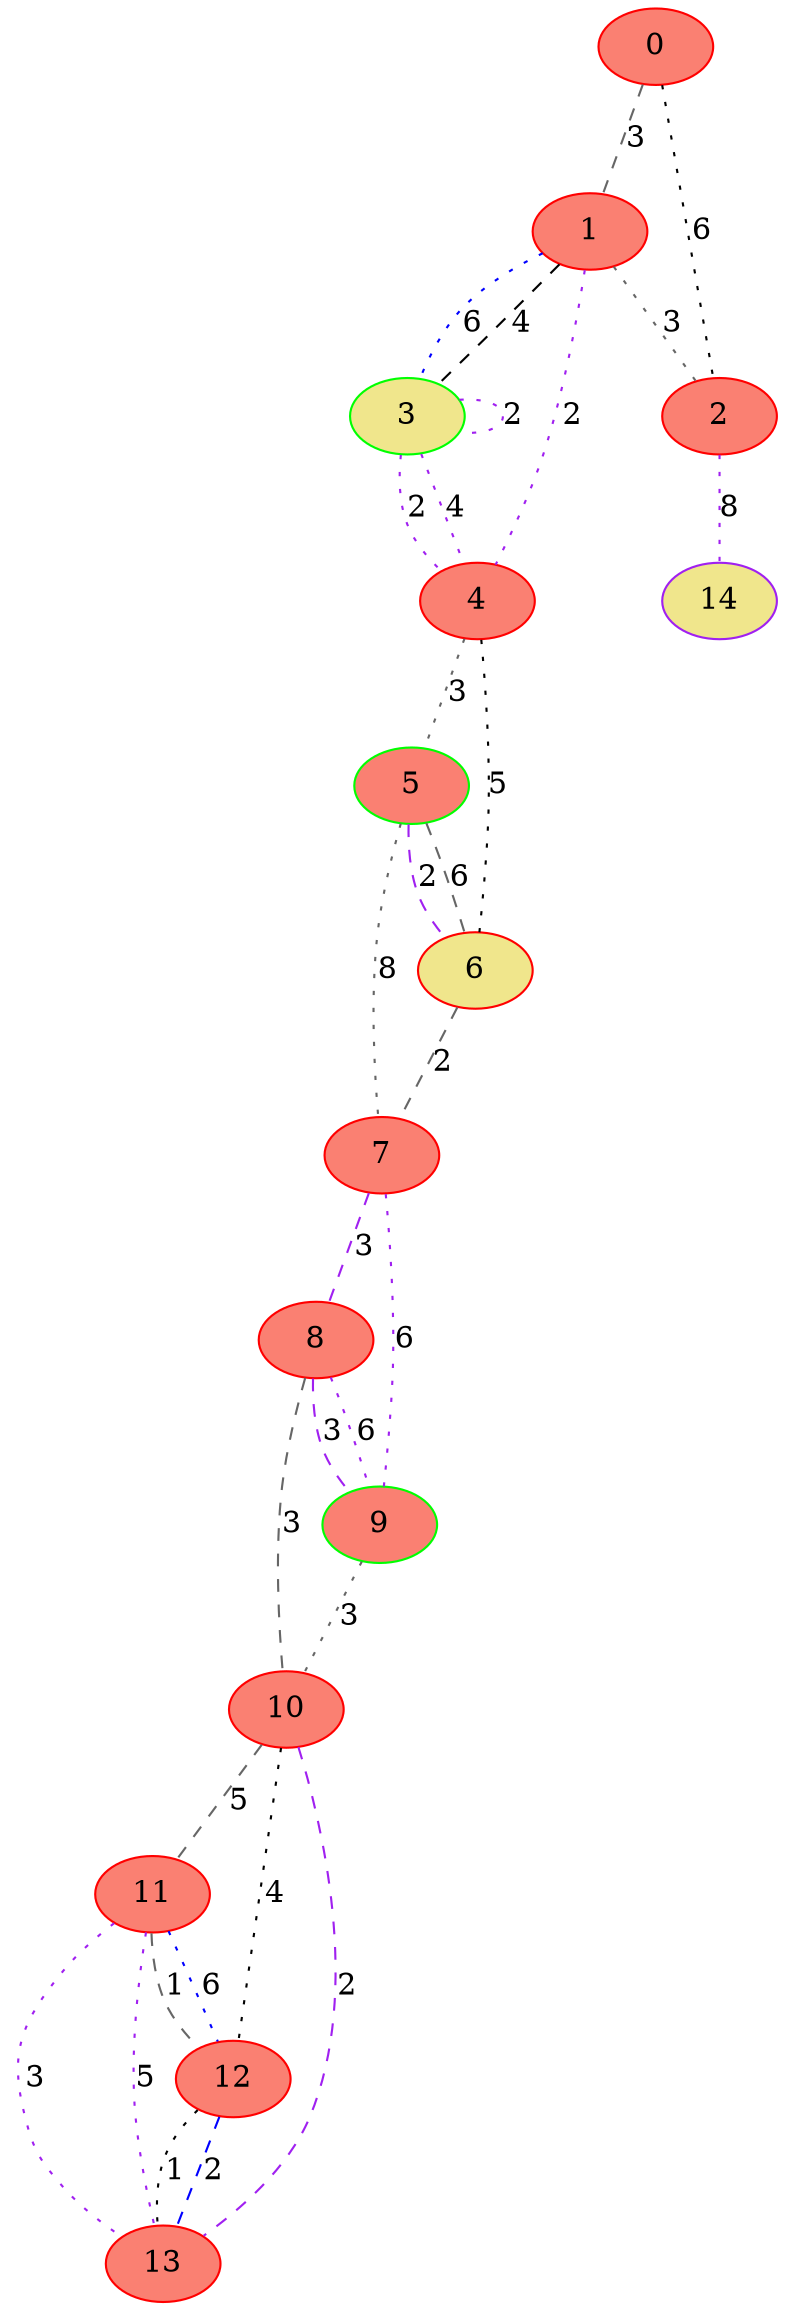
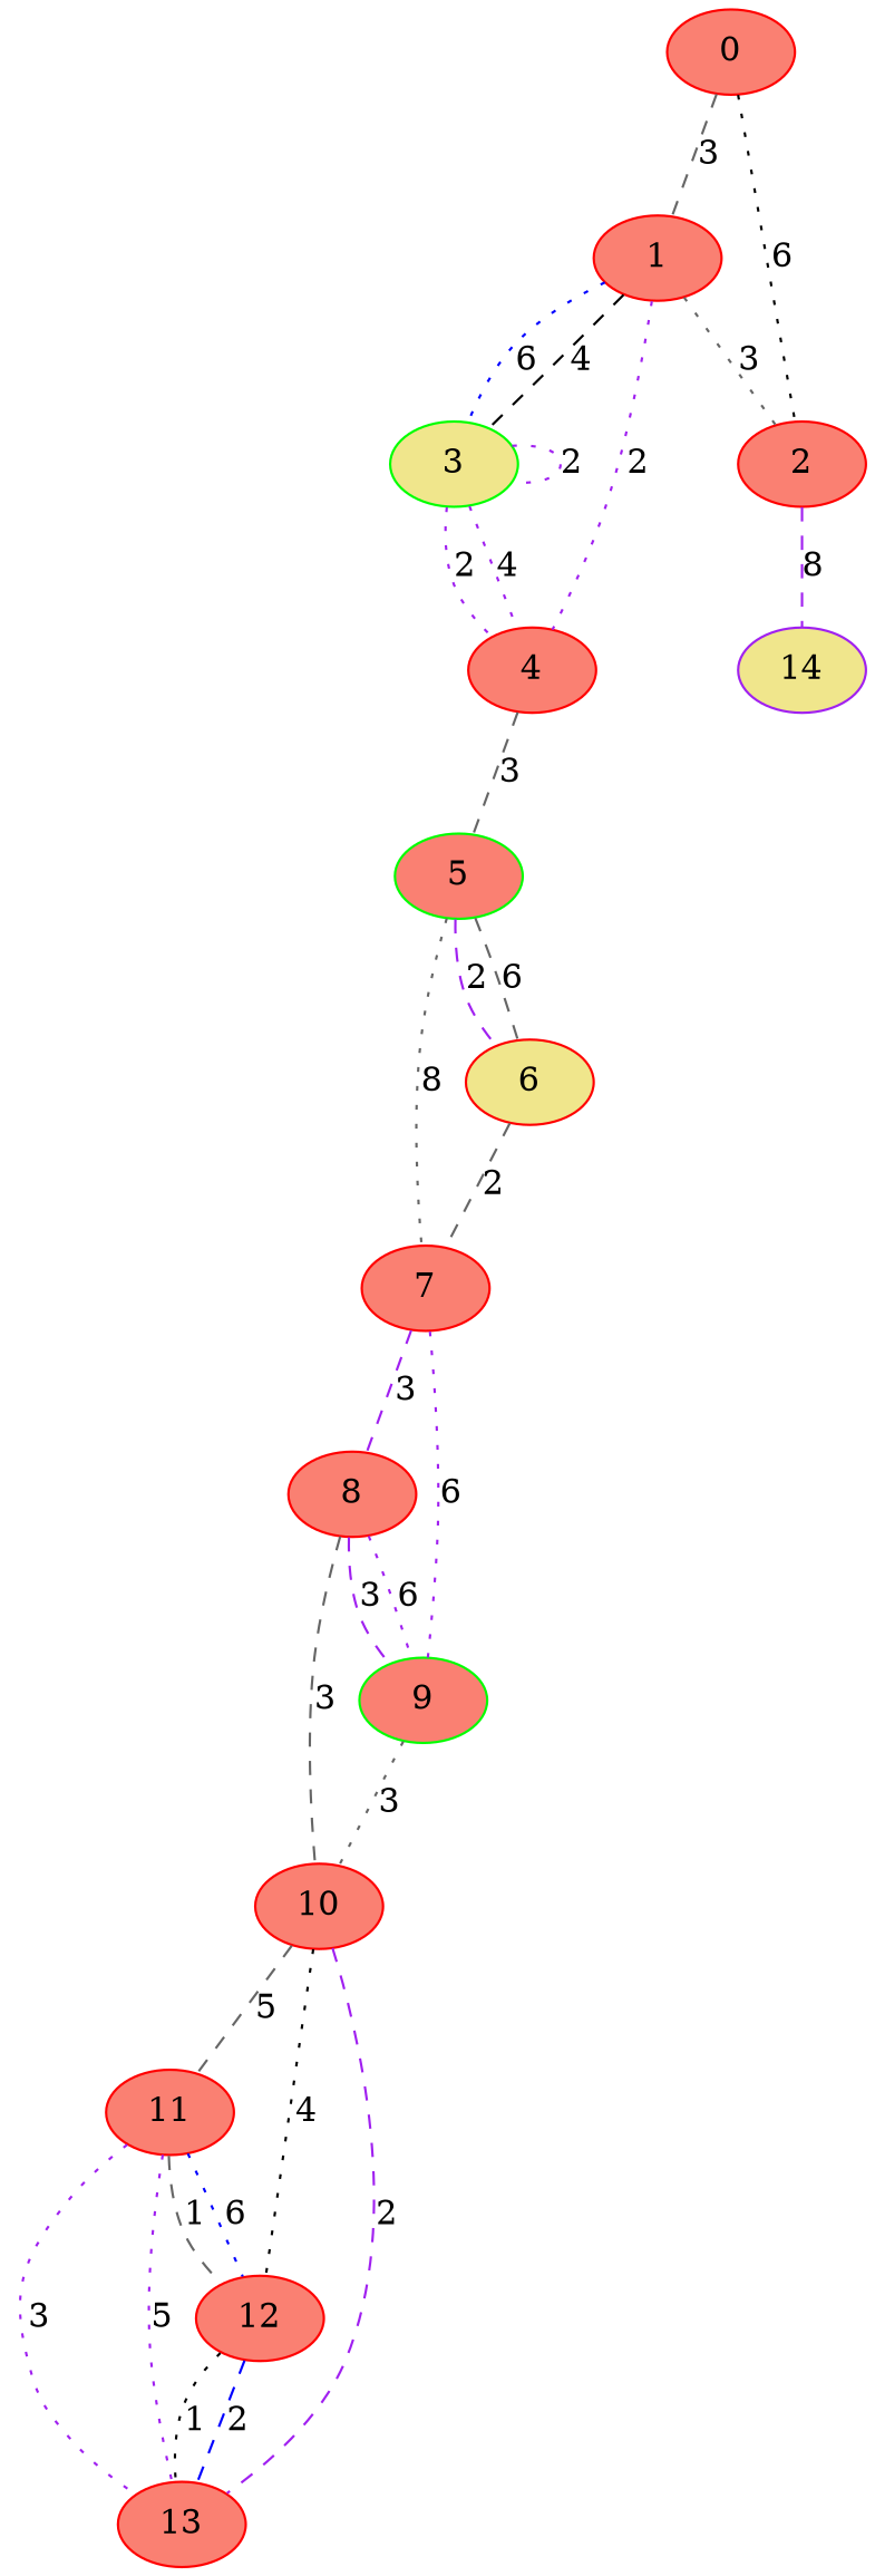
  graph {
    node [color=red fillcolor=salmon style=filled weight=1]
    edge [color=purple style=dotted]
    0
    1
    2
    3 [color=green fillcolor=khaki weight=2]
    4
    14 [color=purple fillcolor=khaki weight=4]
    5 [color=green weight=2]
    6 [fillcolor=khaki]
    7
    8
    9 [color=green weight=2]
    10
    11
    12
    13
    0 -- 1 [color=gray40 label=3 style=dashed]
    0 -- 2 [color=black label=6]
    1 -- 2 [color=gray40 label=3]
    1 -- 3 [color=blue label=6]
    1 -- 3 [color=black label=4 style=dashed]
    1 -- 4 [label=2]
-   2 -- 14 [label=8]
+   2 -- 14 [label=8 style=dashed]
    3 -- 3 [label=2]
    3 -- 4 [label=4]
    3 -- 4 [label=2]
-   4 -- 5 [color=gray40 label=3]
-   4 -- 6 [color=black label=5]
+   4 -- 5 [color=gray40 label=3 style=dashed]
    5 -- 6 [color=gray40 label=6 style=dashed]
    5 -- 6 [label=2 style=dashed]
    5 -- 7 [color=gray40 label=8]
    6 -- 7 [color=gray40 label=2 style=dashed]
    7 -- 8 [label=3 style=dashed]
    7 -- 9 [label=6]
    8 -- 9 [label=6]
    8 -- 9 [label=3 style=dashed]
    8 -- 10 [color=gray40 label=3 style=dashed]
    9 -- 10 [color=gray40 label=3]
    10 -- 11 [color=gray40 label=5 style=dashed]
    10 -- 12 [color=black label=4]
    10 -- 13 [label=2 style=dashed]
    11 -- 12 [color=gray40 label=1 style=dashed]
    11 -- 12 [color=blue label=6]
    11 -- 13 [label=3]
    11 -- 13 [label=5]
    12 -- 13 [color=blue label=2 style=dashed]
    12 -- 13 [color=black label=1]
  }
